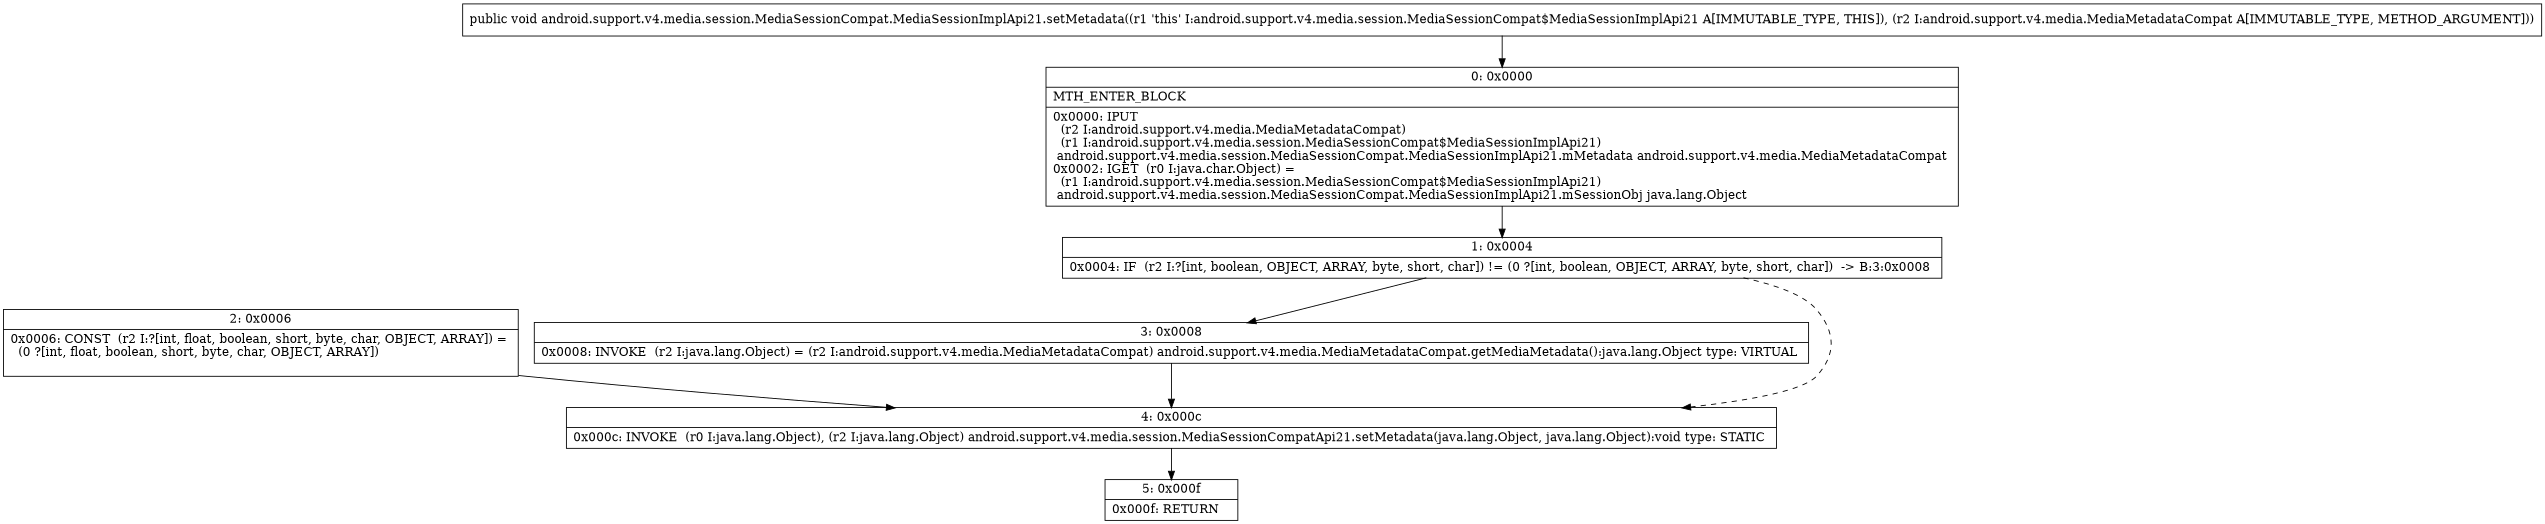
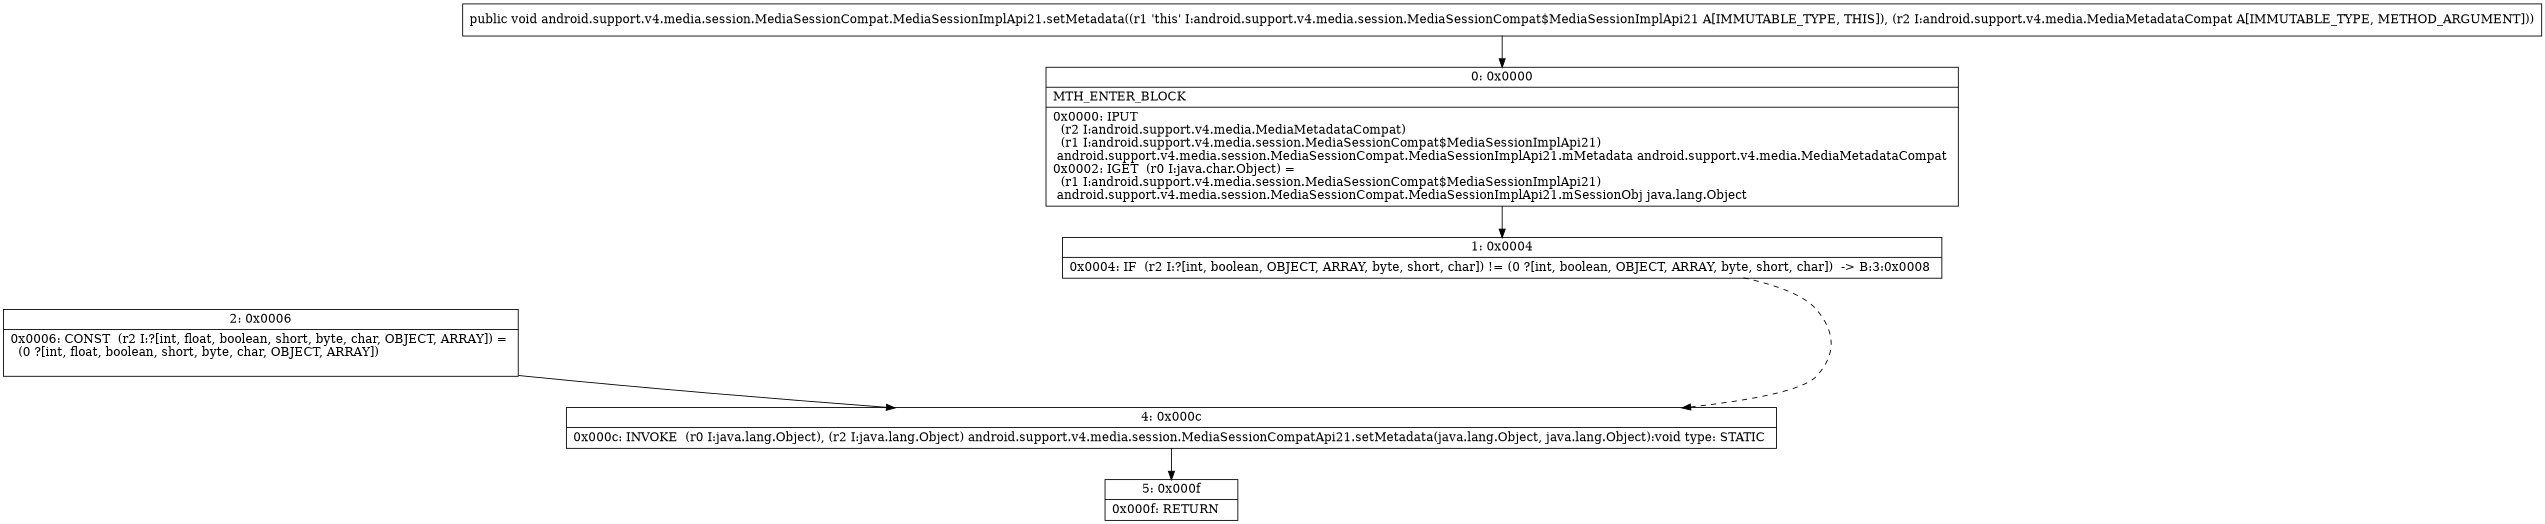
  digraph {
    node [shape=record]
    n1 [label="{0\:\ 0x0000|MTH_ENTER_BLOCK\l|0x0000: IPUT  \l  (r2 I:android.support.v4.media.MediaMetadataCompat)\l  (r1 I:android.support.v4.media.session.MediaSessionCompat$MediaSessionImplApi21)\l android.support.v4.media.session.MediaSessionCompat.MediaSessionImplApi21.mMetadata android.support.v4.media.MediaMetadataCompat \l0x0002: IGET  (r0 I:java.char.Object) = \l  (r1 I:android.support.v4.media.session.MediaSessionCompat$MediaSessionImplApi21)\l android.support.v4.media.session.MediaSessionCompat.MediaSessionImplApi21.mSessionObj java.lang.Object \l}"]
    n2 [label="{1\:\ 0x0004|0x0004: IF  (r2 I:?[int, boolean, OBJECT, ARRAY, byte, short, char]) != (0 ?[int, boolean, OBJECT, ARRAY, byte, short, char])  \-\> B:3:0x0008 \l}"]
-   n3 [label="{3\:\ 0x0008|0x0008: INVOKE  (r2 I:java.lang.Object) = (r2 I:android.support.v4.media.MediaMetadataCompat) android.support.v4.media.MediaMetadataCompat.getMediaMetadata():java.lang.Object type: VIRTUAL \l}"]
    n4 [label="{4\:\ 0x000c|0x000c: INVOKE  (r0 I:java.lang.Object), (r2 I:java.lang.Object) android.support.v4.media.session.MediaSessionCompatApi21.setMetadata(java.lang.Object, java.lang.Object):void type: STATIC \l}"]
    n5 [label="{2\:\ 0x0006|0x0006: CONST  (r2 I:?[int, float, boolean, short, byte, char, OBJECT, ARRAY]) = \l  (0 ?[int, float, boolean, short, byte, char, OBJECT, ARRAY])\l \l}"]
    n6 [label="{5\:\ 0x000f|0x000f: RETURN   \l}"]
    n7 [label="{public void android.support.v4.media.session.MediaSessionCompat.MediaSessionImplApi21.setMetadata((r1 'this' I:android.support.v4.media.session.MediaSessionCompat$MediaSessionImplApi21 A[IMMUTABLE_TYPE, THIS]), (r2 I:android.support.v4.media.MediaMetadataCompat A[IMMUTABLE_TYPE, METHOD_ARGUMENT])) }"]
    n1 -> n2
-   n2 -> n3
    n2 -> n4 [style=dashed]
-   n3 -> n4
    n4 -> n6
    n5 -> n4
    n7 -> n1
  }
